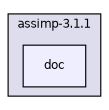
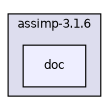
  digraph {
    compound=true
    rankdir=LR
    n1 [fillcolor="#eeeeff" fontname=Helvetica fontsize=10 label=doc pencolor=black shape=box style=filled]
    subgraph cluster_1 {
      bgcolor="#ddddee"
      fontname=Helvetica
      fontsize=10
-     label="assimp-3.1.1"
+     label="assimp-3.1.6"
      pencolor=black
      n1
    }
  }
